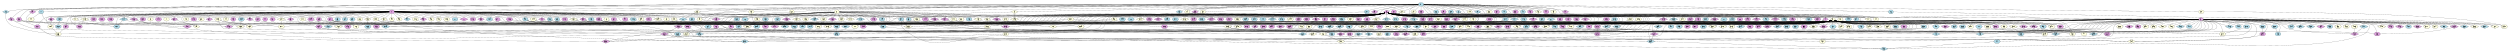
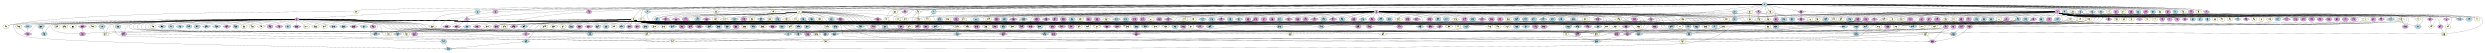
  graph {
    node [fillcolor=plum shape=diamond style=filled]
    0 [fillcolor=lightblue shape=ellipse]
    1 [shape=ellipse]
    2 [fillcolor=lightyellow shape=hexagon]
    3
    4
    5 [fillcolor=lightyellow]
    6
    7 [fillcolor=lightblue shape=hexagon]
    8 [fillcolor=lightblue]
    9 [fillcolor=lightblue shape=hexagon]
    10 [fillcolor=lightblue]
    11 [fillcolor=lightyellow]
    12 [fillcolor=lightyellow shape=hexagon]
    13 [fillcolor=lightblue]
    14 [fillcolor=lightyellow shape=hexagon]
    15 [fillcolor=lightyellow shape=ellipse]
    16 [fillcolor=lightblue shape=hexagon]
    17 [fillcolor=lightyellow shape=ellipse]
    18 [fillcolor=lightblue]
    19 [fillcolor=lightyellow shape=hexagon]
    20 [fillcolor=lightyellow shape=ellipse]
    21 [shape=hexagon]
    22 [fillcolor=lightyellow]
    23 [fillcolor=lightyellow]
    24 [fillcolor=lightyellow shape=hexagon]
    25 [shape=ellipse]
    26 [fillcolor=lightyellow]
    27 [fillcolor=lightblue shape=hexagon]
    28 [fillcolor=lightblue shape=hexagon]
    29 [shape=hexagon]
    30 [fillcolor=lightblue shape=hexagon]
    31 [fillcolor=lightyellow shape=ellipse]
    32 [fillcolor=lightyellow shape=hexagon]
    33 [shape=ellipse]
    34 [fillcolor=lightblue shape=hexagon]
    35
    36 [fillcolor=lightyellow shape=ellipse]
    37 [shape=ellipse]
    38 [shape=hexagon]
    39
    40 [fillcolor=lightyellow shape=hexagon]
    41 [fillcolor=lightblue shape=hexagon]
    42 [fillcolor=lightyellow]
    43 [fillcolor=lightyellow]
    44 [shape=ellipse]
    45 [fillcolor=lightyellow shape=ellipse]
    46
    47
    48 [shape=ellipse]
    49
    50
    51 [fillcolor=lightyellow]
    52
    53 [fillcolor=lightyellow shape=ellipse]
    54 [shape=ellipse]
    55 [fillcolor=lightyellow]
    56 [fillcolor=lightblue shape=hexagon]
    57 [fillcolor=lightblue shape=ellipse]
    58 [fillcolor=lightyellow shape=hexagon]
    59 [fillcolor=lightyellow shape=ellipse]
    60
    61 [shape=ellipse]
    62 [fillcolor=lightyellow shape=ellipse]
    63 [fillcolor=lightblue shape=hexagon]
    64 [fillcolor=lightyellow shape=ellipse]
    65 [shape=hexagon]
    66 [fillcolor=lightblue shape=hexagon]
    67
    68
    69
    70
    71 [fillcolor=lightyellow]
    72 [fillcolor=lightyellow shape=ellipse]
    73 [fillcolor=lightyellow shape=ellipse]
    74 [fillcolor=lightyellow shape=ellipse]
    75 [shape=hexagon]
    76 [shape=hexagon]
    77 [shape=hexagon]
    78 [shape=hexagon]
    79 [fillcolor=lightyellow]
    80 [shape=hexagon]
    81 [shape=ellipse]
    82
    83 [fillcolor=lightblue shape=ellipse]
    84 [fillcolor=lightblue shape=ellipse]
    85 [fillcolor=lightblue shape=hexagon]
    86 [fillcolor=lightyellow shape=ellipse]
    87 [shape=hexagon]
    88 [fillcolor=lightyellow shape=hexagon]
    89 [fillcolor=lightblue shape=ellipse]
    90 [fillcolor=lightyellow shape=hexagon]
    91 [shape=hexagon]
    92 [fillcolor=lightblue shape=ellipse]
    93 [fillcolor=lightyellow shape=ellipse]
    94 [fillcolor=lightblue]
    95
    96 [fillcolor=lightyellow shape=ellipse]
    97 [shape=ellipse]
    98 [fillcolor=lightyellow shape=hexagon]
    99
    100 [fillcolor=lightyellow shape=ellipse]
    101 [shape=ellipse]
    102 [fillcolor=lightblue shape=ellipse]
    103 [fillcolor=lightyellow shape=hexagon]
    104 [fillcolor=lightyellow shape=ellipse]
    105 [fillcolor=lightyellow shape=hexagon]
    106 [fillcolor=lightblue shape=hexagon]
    107 [fillcolor=lightblue shape=ellipse]
    108 [fillcolor=lightblue shape=hexagon]
    109 [shape=hexagon]
    110 [fillcolor=lightblue]
    111 [fillcolor=lightyellow shape=ellipse]
    112 [shape=ellipse]
    113 [fillcolor=lightblue shape=ellipse]
    114 [fillcolor=lightblue]
    115 [fillcolor=lightyellow]
    116 [fillcolor=lightyellow shape=ellipse]
    117
    118 [shape=ellipse]
    119 [fillcolor=lightyellow shape=hexagon]
    120 [shape=ellipse]
    121 [fillcolor=lightblue shape=hexagon]
    122 [shape=hexagon]
    123 [shape=hexagon]
    124 [fillcolor=lightblue shape=hexagon]
    125
-   126
    127 [fillcolor=lightyellow]
    128 [shape=hexagon]
    129 [fillcolor=lightyellow]
    130 [shape=ellipse]
    131 [fillcolor=lightyellow]
    132 [fillcolor=lightblue shape=ellipse]
    133 [shape=hexagon]
    134 [shape=hexagon]
    135 [shape=ellipse]
    136 [fillcolor=lightyellow shape=hexagon]
    137 [shape=ellipse]
    138 [shape=ellipse]
    139 [fillcolor=lightblue shape=hexagon]
    140 [fillcolor=lightyellow shape=ellipse]
    141 [shape=hexagon]
    142 [shape=ellipse]
    143 [fillcolor=lightyellow]
    144 [shape=hexagon]
    145 [shape=hexagon]
    146 [shape=hexagon]
    147
    148 [fillcolor=lightblue shape=ellipse]
    149 [fillcolor=lightblue shape=ellipse]
    150 [fillcolor=lightyellow shape=ellipse]
    151 [fillcolor=lightblue]
    152 [fillcolor=lightyellow]
    153
    154
    155
    156 [fillcolor=lightyellow shape=ellipse]
    157 [fillcolor=lightyellow]
    158
    159 [fillcolor=lightblue]
    160 [fillcolor=lightyellow shape=ellipse]
    161 [fillcolor=lightyellow]
    162 [fillcolor=lightblue shape=ellipse]
    163 [fillcolor=lightblue shape=hexagon]
    164 [fillcolor=lightblue shape=hexagon]
    165 [fillcolor=lightblue shape=hexagon]
    166
    167 [fillcolor=lightblue shape=ellipse]
    168
    169 [fillcolor=lightyellow shape=ellipse]
    170 [fillcolor=lightyellow]
    171 [fillcolor=lightyellow shape=ellipse]
    172 [fillcolor=lightblue]
    326 [fillcolor=lightblue shape=ellipse]
    270 [fillcolor=lightyellow shape=ellipse]
    174 [fillcolor=lightyellow shape=ellipse]
    175 [fillcolor=lightyellow shape=hexagon]
    176 [fillcolor=lightblue]
    177 [fillcolor=lightblue]
    178 [fillcolor=lightblue shape=hexagon]
    179
    180 [fillcolor=lightblue shape=ellipse]
    181 [fillcolor=lightblue]
    182 [fillcolor=lightblue shape=hexagon]
    183 [shape=ellipse]
    184 [shape=hexagon]
    185 [shape=ellipse]
    186 [shape=ellipse]
    187
    188 [shape=ellipse]
    189 [fillcolor=lightyellow shape=ellipse]
    190 [shape=ellipse]
    191
    192 [fillcolor=lightblue shape=hexagon]
    193 [fillcolor=lightyellow]
    194
    195 [fillcolor=lightblue shape=ellipse]
    196 [fillcolor=lightyellow shape=ellipse]
    197 [fillcolor=lightblue shape=ellipse]
    198 [shape=hexagon]
    199 [fillcolor=lightblue shape=hexagon]
    200 [fillcolor=lightyellow shape=ellipse]
    201 [fillcolor=lightblue shape=hexagon]
    202 [fillcolor=lightblue shape=hexagon]
    203 [shape=hexagon]
    204 [fillcolor=lightyellow]
    205 [shape=ellipse]
    206 [fillcolor=lightyellow shape=hexagon]
    207
    208 [shape=hexagon]
    209 [fillcolor=lightblue shape=ellipse]
    210 [fillcolor=lightyellow shape=ellipse]
    211 [fillcolor=lightblue shape=hexagon]
    n214 [fillcolor=lightyellow label=812]
    213 [fillcolor=lightblue shape=ellipse]
    214 [fillcolor=lightblue shape=ellipse]
-   215 [fillcolor=lightyellow]
    216 [fillcolor=lightyellow shape=hexagon]
    217 [fillcolor=lightblue shape=ellipse]
    218 [fillcolor=lightyellow]
    219 [shape=ellipse]
    220 [fillcolor=lightblue shape=ellipse]
    221 [fillcolor=lightyellow shape=hexagon]
    222 [shape=hexagon]
    223 [fillcolor=lightblue shape=hexagon]
    224
    225 [fillcolor=lightyellow]
    226 [shape=hexagon]
    227 [fillcolor=lightblue]
    228 [shape=hexagon]
    229 [fillcolor=lightyellow shape=hexagon]
    230 [fillcolor=lightyellow shape=ellipse]
    231 [fillcolor=lightyellow]
    232 [fillcolor=lightblue shape=ellipse]
    233
    234 [fillcolor=lightyellow shape=hexagon]
    235 [fillcolor=lightblue]
    236 [fillcolor=lightyellow shape=ellipse]
    237 [shape=hexagon]
    238 [fillcolor=lightyellow shape=ellipse]
    239 [fillcolor=lightblue shape=hexagon]
    240 [fillcolor=lightblue shape=hexagon]
    241 [fillcolor=lightblue shape=hexagon]
    242 [fillcolor=lightblue shape=ellipse]
    243 [shape=ellipse]
    244 [fillcolor=lightblue]
    245
    246 [fillcolor=lightblue]
    247 [fillcolor=lightyellow shape=ellipse]
    248 [fillcolor=lightblue shape=hexagon]
    249 [fillcolor=lightyellow shape=hexagon]
    250 [shape=ellipse]
    251 [shape=hexagon]
    252 [shape=hexagon]
    253
    254 [shape=ellipse]
    255 [shape=hexagon]
    256 [fillcolor=lightblue shape=hexagon]
    257 [fillcolor=lightyellow shape=hexagon]
    258 [fillcolor=lightyellow shape=ellipse]
    259 [fillcolor=lightblue]
    260
    261 [shape=ellipse]
    262 [fillcolor=lightblue]
    263 [shape=hexagon]
    264 [shape=ellipse]
    265 [fillcolor=lightblue shape=hexagon]
    266 [fillcolor=lightblue shape=hexagon]
    267 [fillcolor=lightyellow]
    268 [fillcolor=lightblue shape=hexagon]
    269 [fillcolor=lightblue]
    271 [fillcolor=lightblue]
    272 [fillcolor=lightblue shape=hexagon]
    273 [shape=hexagon]
    274 [shape=ellipse]
    275
    276 [fillcolor=lightyellow shape=ellipse]
    277 [fillcolor=lightyellow shape=hexagon]
    278 [shape=ellipse]
    279 [fillcolor=lightblue]
    280 [fillcolor=lightblue]
    281 [fillcolor=lightyellow shape=hexagon]
    282 [shape=ellipse]
    283 [fillcolor=lightblue shape=ellipse]
    284
    288 [shape=ellipse]
    285
    286 [fillcolor=lightblue]
    287
    289 [fillcolor=lightblue]
    290 [fillcolor=lightblue shape=hexagon]
    291 [fillcolor=lightyellow shape=ellipse]
    292 [fillcolor=lightblue]
    293 [fillcolor=lightyellow]
    294 [shape=ellipse]
    295
    296 [fillcolor=lightblue]
    297 [fillcolor=lightblue shape=ellipse]
    298 [fillcolor=lightblue shape=hexagon]
    299 [shape=ellipse]
    300 [fillcolor=lightblue shape=hexagon]
    301 [shape=ellipse]
    302 [shape=hexagon]
    303 [fillcolor=lightyellow]
    304 [fillcolor=lightblue]
    305 [shape=ellipse]
    306 [fillcolor=lightyellow]
    307 [shape=ellipse]
    308 [fillcolor=lightblue shape=hexagon]
    309 [fillcolor=lightblue shape=hexagon]
    310 [fillcolor=lightyellow]
    311 [fillcolor=lightyellow shape=hexagon]
    312 [fillcolor=lightyellow]
    313 [fillcolor=lightyellow shape=ellipse]
    314 [fillcolor=lightblue]
    315 [shape=hexagon]
    316 [shape=hexagon]
    317 [fillcolor=lightblue shape=hexagon]
    318
    319 [shape=ellipse]
    320 [fillcolor=lightyellow]
    321
    322 [fillcolor=lightblue]
    323
    324 [fillcolor=lightblue]
    325 [fillcolor=lightblue shape=hexagon]
    327
    328 [shape=ellipse]
    329 [fillcolor=lightyellow]
    330 [shape=hexagon]
    331 [fillcolor=lightblue shape=hexagon]
    332 [fillcolor=lightblue shape=ellipse]
    333 [shape=hexagon]
    334 [fillcolor=lightyellow shape=ellipse]
    335 [fillcolor=lightyellow]
    336
    337 [fillcolor=lightblue shape=hexagon]
    338
    339 [fillcolor=lightblue]
    340 [fillcolor=lightyellow]
    341 [fillcolor=lightyellow shape=hexagon]
    342 [fillcolor=lightyellow]
    343 [fillcolor=lightblue shape=hexagon]
    344 [fillcolor=lightyellow shape=ellipse]
    345 [fillcolor=lightyellow shape=ellipse]
    346 [fillcolor=lightblue shape=hexagon]
    347 [fillcolor=lightyellow shape=ellipse]
    348 [fillcolor=lightyellow shape=hexagon]
    349 [fillcolor=lightyellow shape=ellipse]
    350 [fillcolor=lightyellow]
    351 [fillcolor=lightblue shape=ellipse]
    352
    353 [fillcolor=lightyellow]
    354 [fillcolor=lightyellow shape=hexagon]
    355 [fillcolor=lightyellow shape=hexagon]
    356 [fillcolor=lightblue shape=ellipse]
    357 [fillcolor=lightyellow shape=ellipse]
    358 [shape=hexagon]
    359 [shape=ellipse]
    360 [fillcolor=lightblue]
    361
    362
    363 [fillcolor=lightyellow shape=hexagon]
    364 [fillcolor=lightblue shape=ellipse]
    365 [fillcolor=lightblue shape=hexagon]
    384 [shape=hexagon]
    386 [fillcolor=lightyellow]
    387 [fillcolor=lightblue]
    388 [fillcolor=lightyellow shape=hexagon]
    389
    390 [fillcolor=lightyellow shape=hexagon]
    385
    392 [fillcolor=lightyellow shape=hexagon]
    393 [fillcolor=lightblue shape=ellipse]
    394 [shape=ellipse]
    395
    396 [shape=ellipse]
    397 [fillcolor=lightyellow shape=ellipse]
    398 [fillcolor=lightyellow shape=ellipse]
    399 [fillcolor=lightblue]
    400 [fillcolor=lightyellow]
    401 [fillcolor=lightyellow shape=ellipse]
    402 [fillcolor=lightyellow]
    403 [fillcolor=lightblue shape=hexagon]
    404 [fillcolor=lightyellow]
    405 [fillcolor=lightyellow shape=hexagon]
    406 [fillcolor=lightyellow shape=ellipse]
    407
    408 [fillcolor=lightblue]
    409 [fillcolor=lightblue]
    410 [shape=ellipse]
    411 [fillcolor=lightblue shape=ellipse]
-   412 [fillcolor=lightyellow shape=hexagon]
    413 [fillcolor=lightyellow shape=ellipse]
    414 [fillcolor=lightblue shape=hexagon]
    415 [fillcolor=lightblue shape=ellipse]
    416 [fillcolor=lightblue]
    417 [fillcolor=lightblue]
    418 [fillcolor=lightblue shape=ellipse]
    419 [fillcolor=lightblue shape=ellipse]
    420
    421 [shape=hexagon]
    422 [shape=hexagon]
    423 [shape=hexagon]
    424 [fillcolor=lightblue shape=hexagon]
    425 [fillcolor=lightblue shape=hexagon]
    426 [shape=ellipse]
    391 [fillcolor=lightblue]
    428 [fillcolor=lightblue]
    429 [shape=ellipse]
    430 [fillcolor=lightblue]
    431 [fillcolor=lightyellow shape=ellipse]
    432 [fillcolor=lightblue]
    433 [fillcolor=lightblue shape=ellipse]
    434
    435 [fillcolor=lightblue shape=ellipse]
    436 [fillcolor=lightyellow shape=hexagon]
    437 [fillcolor=lightyellow shape=hexagon]
    438 [fillcolor=lightyellow shape=ellipse]
    439 [fillcolor=lightblue]
    440 [fillcolor=lightyellow]
    441 [shape=hexagon]
    442 [fillcolor=lightyellow shape=hexagon]
    443 [shape=ellipse]
    444 [fillcolor=lightyellow shape=ellipse]
    445 [fillcolor=lightblue]
    446
    427 [fillcolor=lightblue shape=ellipse]
    366 [fillcolor=lightblue shape=ellipse]
    367 [fillcolor=lightyellow]
    368
    369
    370 [fillcolor=lightblue]
    371 [fillcolor=lightyellow shape=hexagon]
    372 [fillcolor=lightblue shape=hexagon]
    373 [shape=hexagon]
    374 [fillcolor=lightyellow shape=ellipse]
    375 [shape=ellipse]
    376 [fillcolor=lightblue shape=ellipse]
    377 [fillcolor=lightyellow shape=hexagon]
    378 [fillcolor=lightblue]
    379 [fillcolor=lightyellow shape=ellipse]
    380 [fillcolor=lightblue shape=hexagon]
    381 [fillcolor=lightyellow]
    382 [fillcolor=lightblue]
    383 [fillcolor=lightyellow]
    448
    447 [fillcolor=lightyellow shape=hexagon]
    449 [fillcolor=lightblue shape=hexagon]
    0 -- 1
    0 -- 2
    0 -- 3
    0 -- 4
    0 -- 5
    0 -- 6
    0 -- 7
    0 -- 8
    0 -- 9
    0 -- 10
    0 -- 11
    0 -- 12
    0 -- 13
    0 -- 14
    0 -- 15
    0 -- 16
    0 -- 17
    0 -- 18
    0 -- 19
    0 -- 20
    0 -- 21
    0 -- 22
    0 -- 23
    0 -- 24
    0 -- 25
    0 -- 26
    0 -- 27
    0 -- 28
    0 -- 29
    0 -- 30
    0 -- 31
    0 -- 32
    0 -- 33
    0 -- 34
    0 -- 35
    0 -- 36
    0 -- 37
    0 -- 38
    0 -- 39
    0 -- 40
    0 -- 41
    0 -- 42
    0 -- 43
    0 -- 44
    0 -- 45
    0 -- 46
    0 -- 47
    0 -- 48
    0 -- 49
    1 -- 50
    1 -- 51
    1 -- 52
    1 -- 53
    1 -- 54
    1 -- 55
    1 -- 56
    1 -- 57
    1 -- 58
    1 -- 59
    1 -- 60
    1 -- 61
    1 -- 62
    1 -- 63
    1 -- 64
    1 -- 65
    1 -- 66
    1 -- 67
    1 -- 68
    1 -- 69
    1 -- 70
    1 -- 71
    1 -- 72
    1 -- 73
    1 -- 74
    1 -- 75
    1 -- 76
    1 -- 77
    1 -- 78
    1 -- 79
    1 -- 80
    1 -- 81
    1 -- 82
    1 -- 83
    1 -- 84
    1 -- 85
    1 -- 86
    1 -- 87
    1 -- 88
    1 -- 89
    1 -- 90
    1 -- 91
    1 -- 92
    1 -- 93
    1 -- 94
    1 -- 95
    1 -- 96
    1 -- 97
    1 -- 98
    1 -- 99
    1 -- 100
    1 -- 101
    1 -- 102
    1 -- 103
    1 -- 104
    1 -- 105
    1 -- 106
    1 -- 107
    1 -- 108
    1 -- 109
    1 -- 110
    1 -- 111
    1 -- 112
    1 -- 113
    1 -- 114
    1 -- 115
    1 -- 116
    1 -- 117
    1 -- 118
    1 -- 119
    1 -- 120
    1 -- 121
    1 -- 122
    1 -- 123
    1 -- 124
    1 -- 125
-   1 -- 126
    1 -- 127
    1 -- 128
    1 -- 129
    1 -- 130
    1 -- 131
    1 -- 132
    1 -- 133
    1 -- 134
    1 -- 135
    1 -- 136
    1 -- 137
    1 -- 138
    1 -- 139
    1 -- 140
    1 -- 141
    1 -- 142
    1 -- 143
    2 -- 144
    2 -- 145
    2 -- 146
    2 -- 147
    2 -- 148
    2 -- 149
    2 -- 150
    2 -- 151
    2 -- 152
    2 -- 153
    2 -- 154
    2 -- 155
    2 -- 156
    2 -- 157
    2 -- 158
    2 -- 159
    2 -- 160
    2 -- 161
    2 -- 162
    2 -- 163
    2 -- 164
    2 -- 165
    2 -- 166
    2 -- 167
    2 -- 168
    2 -- 169
    2 -- 170
    2 -- 171
    2 -- 172
    2 -- 326
    2 -- 270
    3 -- 108
    3 -- 270
    3 -- 174
    3 -- 175
    3 -- 176
    3 -- 177
    3 -- 178
    3 -- 179
    3 -- 180
    3 -- 181
    3 -- 182
    3 -- 183
    3 -- 184
    3 -- 185
    3 -- 186
    3 -- 187
    3 -- 188
    3 -- 189
    3 -- 190
    3 -- 191
    3 -- 192
    3 -- 193
    3 -- 194
    3 -- 195
    3 -- 196
    3 -- 197
    3 -- 198
    3 -- 199
    3 -- 200
    3 -- 201
    3 -- 202
    3 -- 203
    3 -- 204
    3 -- 205
    3 -- 206
    3 -- 207
    3 -- 208
    3 -- 209
    3 -- 210
    3 -- 211
    3 -- n214
    3 -- 213
    3 -- 214
-   3 -- 215
    3 -- 216
    3 -- 217
    3 -- 218
    3 -- 219
    3 -- 220
    3 -- 221
    3 -- 222
    3 -- 223
    3 -- 224
    3 -- 225
    3 -- 226
    3 -- 227
    3 -- 228
    3 -- 229
    3 -- 230
    3 -- 231
    3 -- 232
    3 -- 233
    3 -- 234
    3 -- 235
    3 -- 236
    3 -- 237
    3 -- 238
    3 -- 239
    3 -- 240
    3 -- 241
    3 -- 242
    3 -- 243
    3 -- 244
    3 -- 245
    3 -- 246
    3 -- 247
    3 -- 248
    3 -- 249
    3 -- 250
    3 -- 251
    3 -- 252
    3 -- 253
    3 -- 254
    3 -- 255
    3 -- 256
    3 -- 257
    3 -- 258
    3 -- 259
    3 -- 260
    3 -- 261
    3 -- 262
    3 -- 263
    3 -- 264
    3 -- 265
    3 -- 266
    3 -- 267
    3 -- 268
    3 -- 269
    3 -- 271
    3 -- 272
    3 -- 273
    3 -- 274
    3 -- 275
    3 -- 276
    3 -- 277
    3 -- 278
    3 -- 279
    3 -- 280
    3 -- 281
    3 -- 282
    3 -- 283
    3 -- 284
    4 -- 288
    4 -- 285
    4 -- 286
    4 -- 287
    5 -- 69
    5 -- 326
    5 -- 286
    5 -- 289
    5 -- 290
    5 -- 291
    5 -- 292
    5 -- 293
    5 -- 294
    5 -- 295
    5 -- 296
    5 -- 297
    5 -- 298
    5 -- 299
    5 -- 300
    5 -- 301
    5 -- 302
    5 -- 303
    5 -- 304
    5 -- 305
    5 -- 306
    5 -- 307
    5 -- 308
    5 -- 309
    5 -- 310
    5 -- 311
    5 -- 312
    5 -- 313
    5 -- 314
    5 -- 315
    5 -- 316
    5 -- 317
    5 -- 318
    5 -- 319
    5 -- 320
    5 -- 321
    5 -- 322
    5 -- 323
    5 -- 324
    5 -- 325
    5 -- 327
    5 -- 328
    5 -- 329
    5 -- 330
    5 -- 331
    5 -- 332
    5 -- 333
    5 -- 334
    5 -- 335
    5 -- 336
    5 -- 337
    5 -- 338
    5 -- 339
    5 -- 340
    5 -- 341
    5 -- 342
    5 -- 343
    5 -- 344
    5 -- 345
    5 -- 346
    5 -- 347
    5 -- 348
    5 -- 349
    5 -- 350
    5 -- 351
    5 -- 352
    5 -- 353
    5 -- 354
    5 -- 355
    5 -- 356
    5 -- 357
    5 -- 358
    5 -- 359
    5 -- 360
    5 -- 361
    5 -- 362
    5 -- 363
    5 -- 364
    5 -- 365
    6 -- 384
    6 -- 386
    6 -- 387
    6 -- 388
    6 -- 389
    6 -- 390
    6 -- 385
    6 -- 392
    6 -- 393
    6 -- 394
    6 -- 395
    6 -- 396
    6 -- 397
    6 -- 398
    6 -- 399
    6 -- 400
    6 -- 401
    6 -- 402
    6 -- 403
    6 -- 404
    6 -- 405
    6 -- 406
    6 -- 407
    6 -- 408
    6 -- 409
    6 -- 410
    6 -- 411
-   6 -- 412
    6 -- 413
    6 -- 414
    6 -- 415
    6 -- 416
    6 -- 417
    6 -- 418
    6 -- 419
    6 -- 420
    6 -- 421
    6 -- 422
    6 -- 423
    6 -- 424
    6 -- 425
    6 -- 426
    6 -- 391
    6 -- 428
    6 -- 429
    6 -- 430
    6 -- 431
    6 -- 432
    6 -- 433
    6 -- 434
    6 -- 435
    6 -- 436
    6 -- 437
    6 -- 438
    6 -- 439
    6 -- 440
    6 -- 441
    6 -- 442
    6 -- 443
    6 -- 444
    6 -- 445
    6 -- 446
    6 -- 427
    6 -- 366
    6 -- 367
    6 -- 368
    6 -- 369
    6 -- 370
    6 -- 371
    6 -- 372
    6 -- 373
    6 -- 374
    6 -- 375
    6 -- 376
    6 -- 377
    6 -- 378
    6 -- 379
    6 -- 380
    6 -- 381
    6 -- 382
    6 -- 383
    7 -- 448
    7 -- 447
    8 -- 262
    8 -- 449
    9 -- 17
    9 -- 251
    10 -- 11
    10 -- 381
    11 -- 330
    11 -- 445
    12 -- 288
    12 -- 403
    15 -- 132
    15 -- 309
    16 -- 367
    18 -- 363
    19 -- 34
    20 -- 392
    22 -- 89
    23 -- 110
    26 -- 236
    26 -- 359
    27 -- 57
    27 -- 413
    31 -- 88
    31 -- 136
    32 -- 40
    33 -- 379
    34 -- 341
    35 -- 66
    35 -- 125
    38 -- 137
    38 -- 232
    38 -- 376
    39 -- 143
    40 -- 303
    42 -- 147
    42 -- 193
    46 -- 260
    46 -- 407
    48 -- 328
    49 -- 152
    50 -- 227
    50 -- 283
    50 -- 442
    51 -- 283
    54 -- 363
    55 -- 163
    56 -- 89
    56 -- 197
    57 -- 428
    57 -- 383
    58 -- 326
    59 -- 288
    60 -- 79
    61 -- 340
    63 -- 214
    65 -- 134
    65 -- 146
    65 -- 292
    66 -- 375
    68 -- 104
    69 -- 334
    70 -- 147
    71 -- 121
    73 -- 426
    76 -- 306
    80 -- 279
    81 -- 208
    81 -- 266
    81 -- 276
    81 -- 413
    87 -- 164
    89 -- 423
    91 -- 338
    91 -- 422
    91 -- 370
    92 -- 155
    92 -- 225
    92 -- 266
    92 -- 393
    97 -- 268
    99 -- 279
    100 -- 322
    100 -- 444
    101 -- 395
    102 -- 232
    104 -- 363
    105 -- 189
    105 -- 276
    105 -- 377
    106 -- 357
    108 -- 133
    108 -- 309
    109 -- 161
    111 -- 151
    112 -- 216
    113 -- 311
    114 -- 121
    114 -- 277
    115 -- 138
    115 -- 189
    116 -- 421
    119 -- 236
    119 -- 280
    124 -- 400
    124 -- 448
-   126 -- 339
-   126 -- 407
    127 -- 277
    127 -- 383
    128 -- 303
    128 -- 432
    129 -- 418
-   131 -- 215
    131 -- 441
    134 -- 234
    134 -- 265
    135 -- 311
    135 -- 429
    135 -- 433
    135 -- 381
    136 -- 266
    136 -- 328
    137 -- 338
    139 -- 152
    140 -- 403
    143 -- 321
    144 -- 275
    144 -- 306
    148 -- 294
    150 -- 303
    153 -- n214
    154 -- 278
    154 -- 379
    155 -- 260
    155 -- 404
    157 -- 429
    158 -- 266
    162 -- 296
    162 -- 303
    164 -- 329
    165 -- 303
    165 -- 421
    166 -- 342
    167 -- 292
    171 -- 229
    171 -- 302
    326 -- 352
    176 -- 359
    182 -- 357
    185 -- 359
    196 -- 283
    196 -- 362
    200 -- 390
    201 -- 373
    203 -- 269
    206 -- 342
    208 -- 296
    210 -- 322
    213 -- 311
    213 -- 347
    217 -- 300
    217 -- 376
    220 -- 409
    221 -- 279
-   221 -- 412
    222 -- 258
    225 -- 305
    225 -- 433
    228 -- 433
    230 -- 268
    231 -- 390
    233 -- 410
    234 -- 338
    234 -- 437
    235 -- 353
    242 -- 304
    243 -- 320
    243 -- 343
    243 -- 352
    243 -- 381
    245 -- 262
    246 -- 299
    247 -- 315
    258 -- 280
    259 -- 389
    260 -- 322
    262 -- 299
    264 -- 293
    278 -- 360
    283 -- 393
    287 -- 306
    289 -- 327
    290 -- 370
    295 -- 384
    304 -- 425
    306 -- 400
    306 -- 404
    310 -- 401
    317 -- 445
    318 -- 399
    327 -- 339
    328 -- 439
    332 -- 390
    339 -- 428
    342 -- 351
    342 -- 432
    343 -- 389
    348 -- 431
    355 -- 379
    357 -- 445
    360 -- 400
    394 -- 404
    405 -- 420
    414 -- 428
    417 -- 420
    366 -- 394
    369 -- 422
    372 -- 377
    373 -- 375
    380 -- 415
  }
